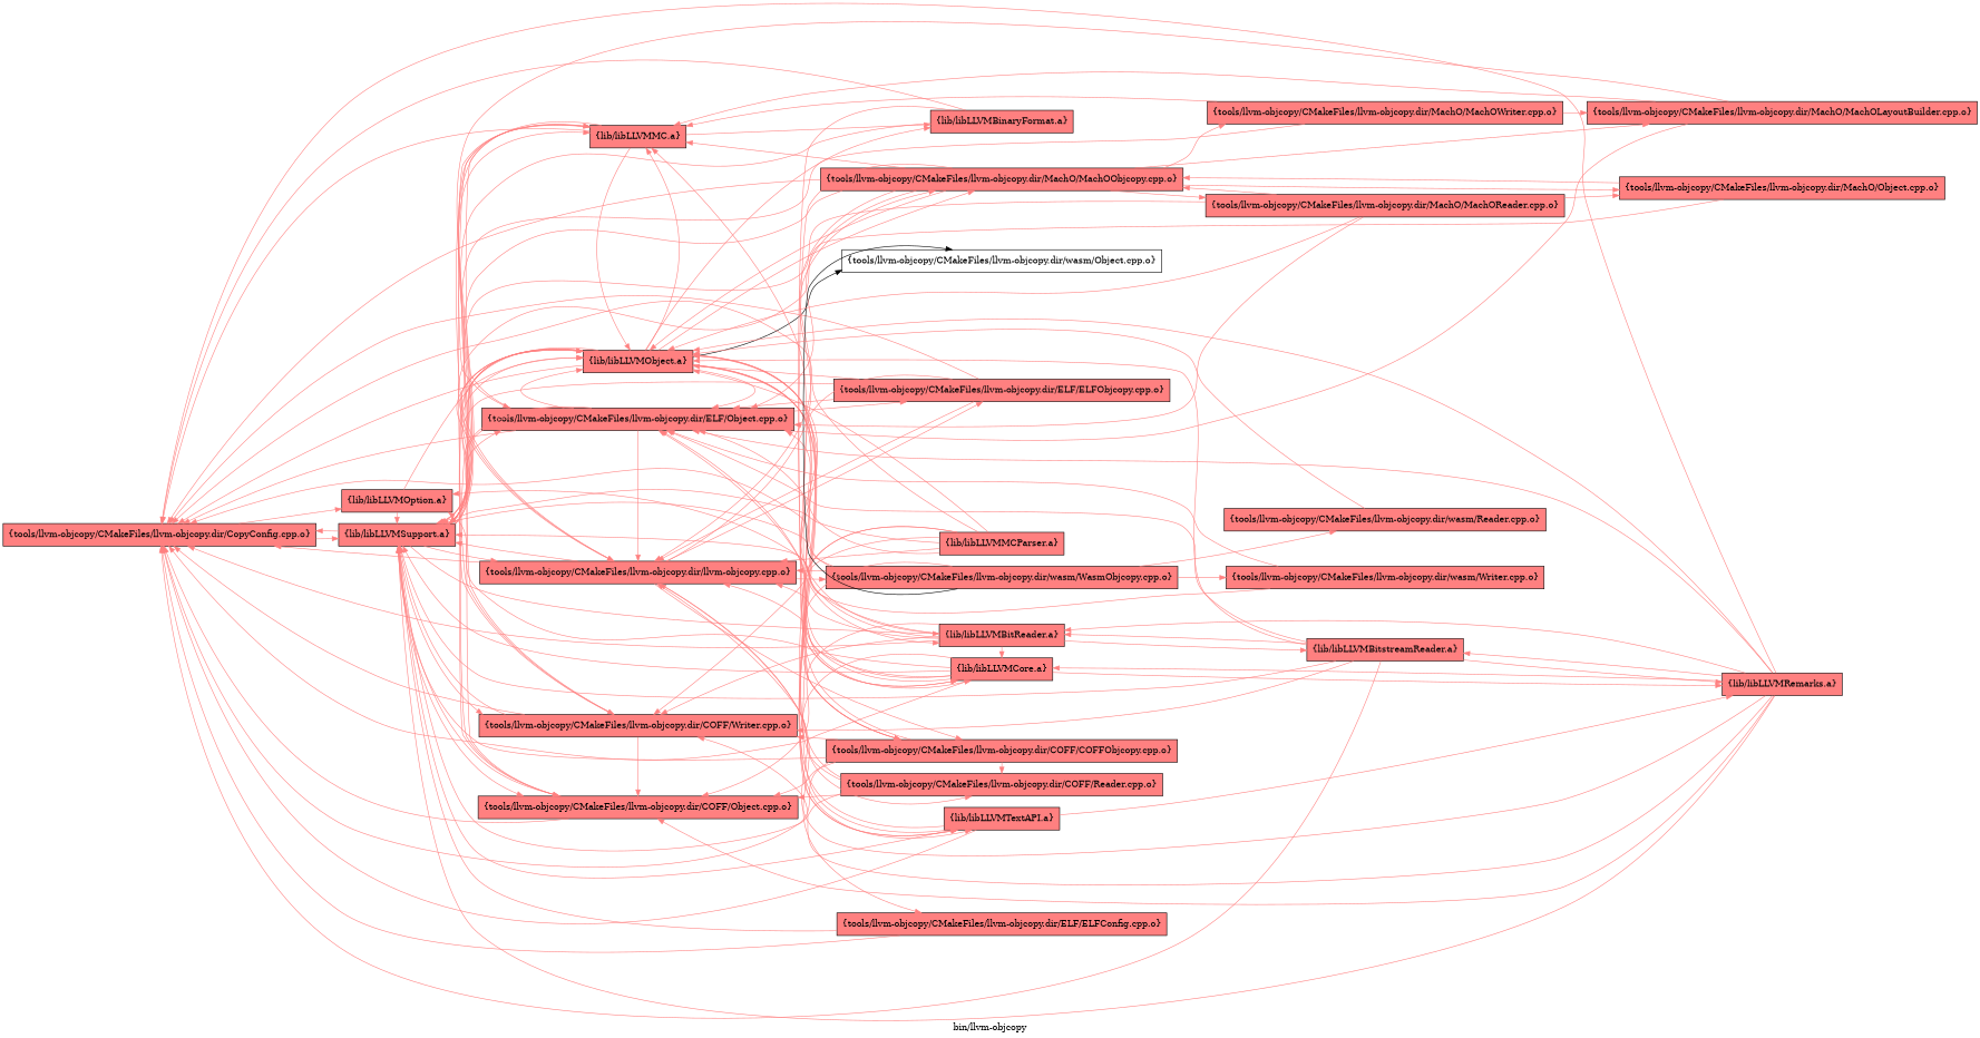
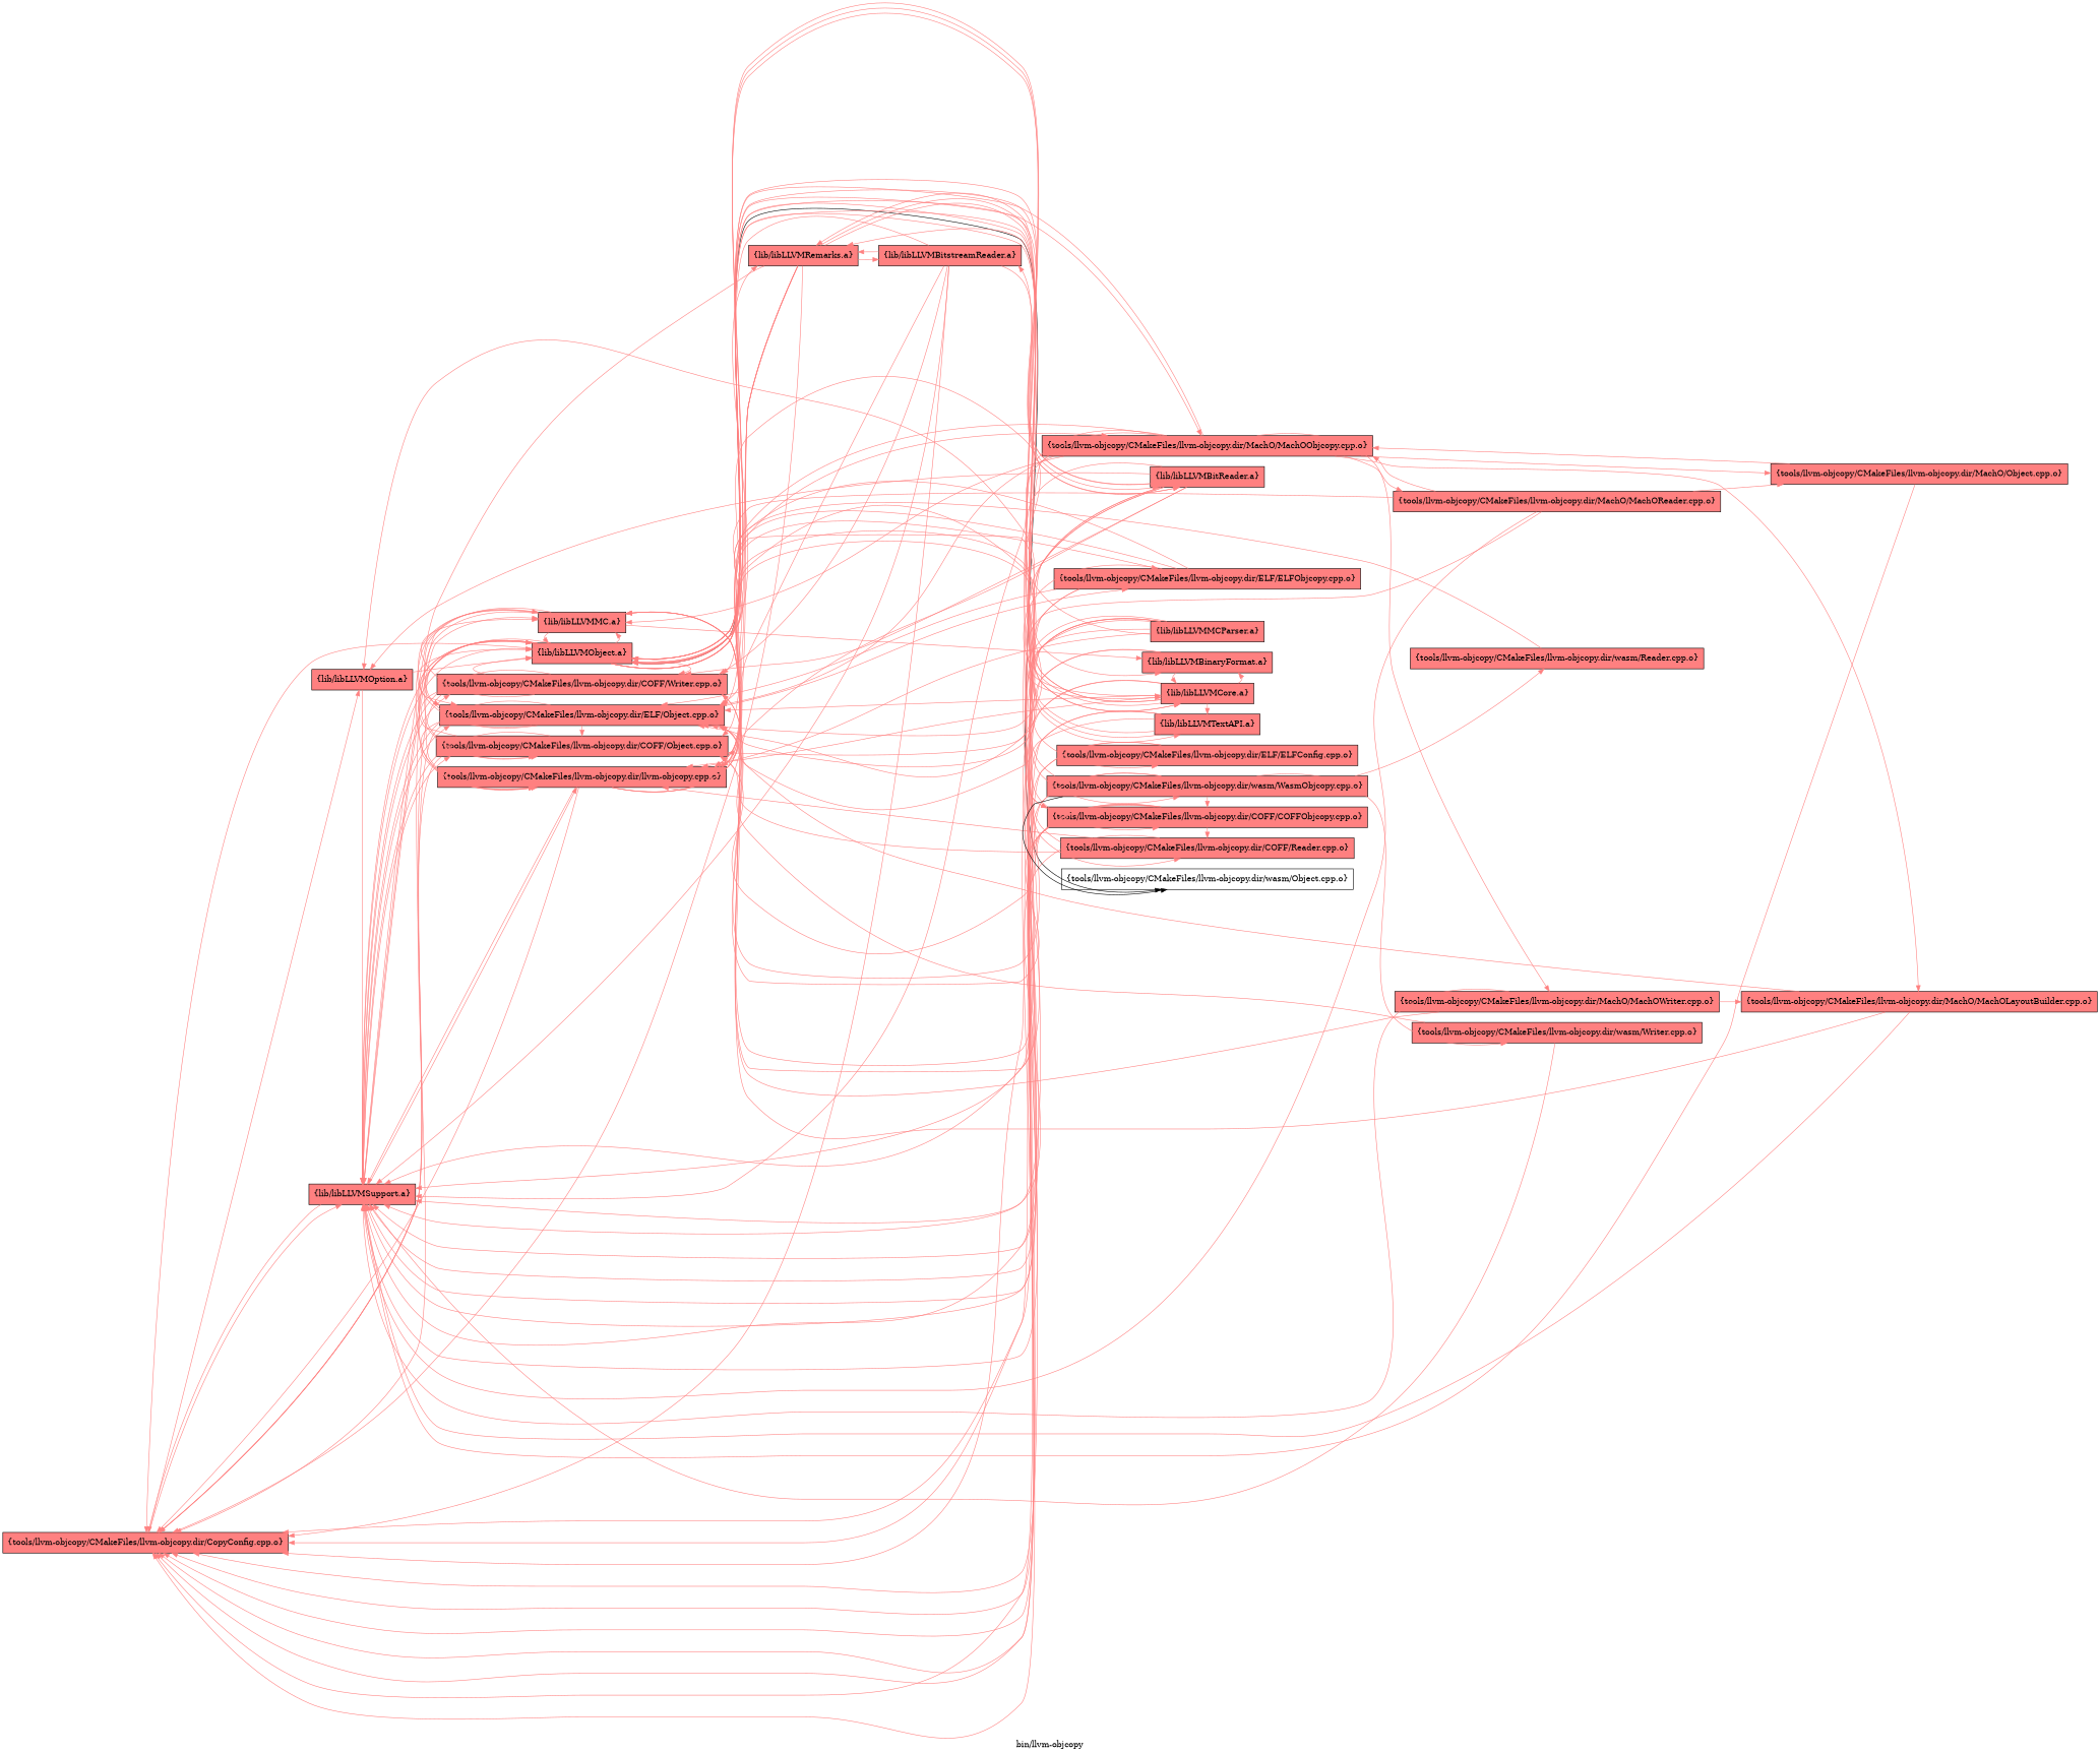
  digraph {
    label="bin/llvm-objcopy"
    rankdir=LR
    node [fillcolor="1.000000 0.5 1" group=1 shape=box style=filled]
    edge [color="1.000000 0.5 1"]
    n1 [label="{tools/llvm-objcopy/CMakeFiles/llvm-objcopy.dir/CopyConfig.cpp.o}"]
    n2 [label="{lib/libLLVMOption.a}"]
    n3 [label="{lib/libLLVMSupport.a}"]
    n4 [label="{lib/libLLVMObject.a}"]
    n5 [label="{tools/llvm-objcopy/CMakeFiles/llvm-objcopy.dir/llvm-objcopy.cpp.o}"]
    n6 [label="{tools/llvm-objcopy/CMakeFiles/llvm-objcopy.dir/ELF/Object.cpp.o}"]
    n7 [label="{tools/llvm-objcopy/CMakeFiles/llvm-objcopy.dir/COFF/Object.cpp.o}"]
    n8 [label="{tools/llvm-objcopy/CMakeFiles/llvm-objcopy.dir/COFF/Writer.cpp.o}"]
    n9 [label="{lib/libLLVMMC.a}"]
    n10 [group=0 label="{tools/llvm-objcopy/CMakeFiles/llvm-objcopy.dir/wasm/Object.cpp.o}" fillcolor="" style=""]
    n11 [label="{lib/libLLVMCore.a}"]
    n12 [label="{lib/libLLVMBinaryFormat.a}"]
    n13 [label="{tools/llvm-objcopy/CMakeFiles/llvm-objcopy.dir/MachO/MachOObjcopy.cpp.o}"]
    n14 [label="{tools/llvm-objcopy/CMakeFiles/llvm-objcopy.dir/COFF/Reader.cpp.o}"]
    n15 [label="{lib/libLLVMBitReader.a}"]
    n16 [label="{lib/libLLVMMCParser.a}"]
    n17 [label="{lib/libLLVMTextAPI.a}"]
    n18 [label="{tools/llvm-objcopy/CMakeFiles/llvm-objcopy.dir/COFF/COFFObjcopy.cpp.o}"]
    n19 [label="{tools/llvm-objcopy/CMakeFiles/llvm-objcopy.dir/ELF/ELFConfig.cpp.o}"]
    n20 [label="{tools/llvm-objcopy/CMakeFiles/llvm-objcopy.dir/ELF/ELFObjcopy.cpp.o}"]
    n21 [label="{tools/llvm-objcopy/CMakeFiles/llvm-objcopy.dir/wasm/WasmObjcopy.cpp.o}"]
    n22 [label="{lib/libLLVMRemarks.a}"]
    n23 [label="{tools/llvm-objcopy/CMakeFiles/llvm-objcopy.dir/MachO/MachOReader.cpp.o}"]
    n24 [label="{tools/llvm-objcopy/CMakeFiles/llvm-objcopy.dir/MachO/MachOWriter.cpp.o}"]
    n25 [label="{tools/llvm-objcopy/CMakeFiles/llvm-objcopy.dir/MachO/MachOLayoutBuilder.cpp.o}"]
    n26 [label="{tools/llvm-objcopy/CMakeFiles/llvm-objcopy.dir/MachO/Object.cpp.o}"]
    n27 [label="{lib/libLLVMBitstreamReader.a}"]
    n28 [label="{tools/llvm-objcopy/CMakeFiles/llvm-objcopy.dir/wasm/Reader.cpp.o}"]
    n29 [label="{tools/llvm-objcopy/CMakeFiles/llvm-objcopy.dir/wasm/Writer.cpp.o}"]
    subgraph sub_1 {
      rank=same
      n1
    }
    subgraph sub_2 {
      rank=same
      n2
      n3
    }
    subgraph sub_3 {
      rank=same
      n4
      n5
      n6
      n7
      n8
      n9
    }
    subgraph sub_4 {
      rank=same
      n10
      n11
      n12
      n13
      n14
      n15
      n16
      n17
      n18
      n19
      n20
      n21
    }
    n1 -> n2
    n1 -> n3
    n2 -> n3
    n2 -> n4
    n3 -> n1
    n3 -> n4
    n3 -> n5
    n3 -> n6
    n3 -> n7
    n3 -> n8
    n3 -> n9
    n4 -> n1
    n4 -> n3
    n4 -> n5
    n4 -> n6
    n4 -> n7
    n4 -> n8
    n4 -> n9
    n4 -> n10 [color=""]
    n4 -> n11
    n4 -> n12
    n4 -> n13
    n4 -> n14
    n4 -> n15
    n4 -> n17
    n5 -> n1
    n5 -> n3
    n5 -> n4
    n5 -> n13
    n5 -> n18
    n5 -> n19
    n5 -> n20
    n5 -> n21
    n6 -> n1
    n6 -> n3
    n6 -> n4
    n6 -> n5
    n6 -> n7
    n6 -> n9
    n6 -> n20
    n7 -> n1
    n7 -> n3
    n7 -> n4
    n8 -> n1
    n8 -> n3
    n8 -> n4
    n8 -> n7
    n8 -> n9
    n9 -> n1
    n9 -> n3
    n9 -> n4
    n9 -> n5
    n9 -> n6
    n9 -> n12
    n11 -> n1
    n11 -> n2
    n11 -> n3
    n11 -> n4
    n11 -> n5
    n11 -> n6
+   n11 -> n12
    n11 -> n17
    n11 -> n22
    n12 -> n1
    n12 -> n3
    n12 -> n11
    n13 -> n1
    n13 -> n3
    n13 -> n4
    n13 -> n5
    n13 -> n6
    n13 -> n9
    n13 -> n18
    n13 -> n23
    n13 -> n24
    n13 -> n25
    n13 -> n26
    n14 -> n3
    n14 -> n4
    n14 -> n5
    n14 -> n7
    n15 -> n1
    n15 -> n2
-   n3 -> n15
+   n15 -> n3
    n15 -> n4
    n15 -> n5
    n15 -> n6
    n15 -> n7
    n15 -> n8
    n15 -> n11
    n15 -> n27
    n16 -> n1
    n16 -> n3
    n16 -> n4
    n16 -> n5
    n16 -> n6
    n16 -> n8
-   n16 -> n17
+   n16 -> n9
    n16 -> n11
    n17 -> n1
    n17 -> n3
    n17 -> n4
    n17 -> n6
    n17 -> n22
    n18 -> n1
    n18 -> n3
    n18 -> n7
    n18 -> n8
    n18 -> n9
    n18 -> n14
    n19 -> n1
    n19 -> n3
    n20 -> n1
    n20 -> n3
    n20 -> n4
    n20 -> n5
    n20 -> n6
    n20 -> n18
    n21 -> n1
    n21 -> n3
    n21 -> n5
    n21 -> n10 [color=""]
    n21 -> n18
    n21 -> n28
    n21 -> n29
    n22 -> n1
    n22 -> n3
-   n22 -> n4
+   n4 -> n22
    n22 -> n5
    n22 -> n6
    n22 -> n7
    n22 -> n8
    n22 -> n11
    n22 -> n15
    n22 -> n27
    n23 -> n3
    n23 -> n4
    n23 -> n6
    n23 -> n13
    n23 -> n26
    n24 -> n3
    n24 -> n9
    n24 -> n25
    n25 -> n3
    n25 -> n6
    n25 -> n9
    n26 -> n3
    n26 -> n13
    n27 -> n1
    n27 -> n3
    n27 -> n4
    n27 -> n6
    n27 -> n8
    n27 -> n15
    n27 -> n22
    n28 -> n4
    n29 -> n3
    n29 -> n6
  }
